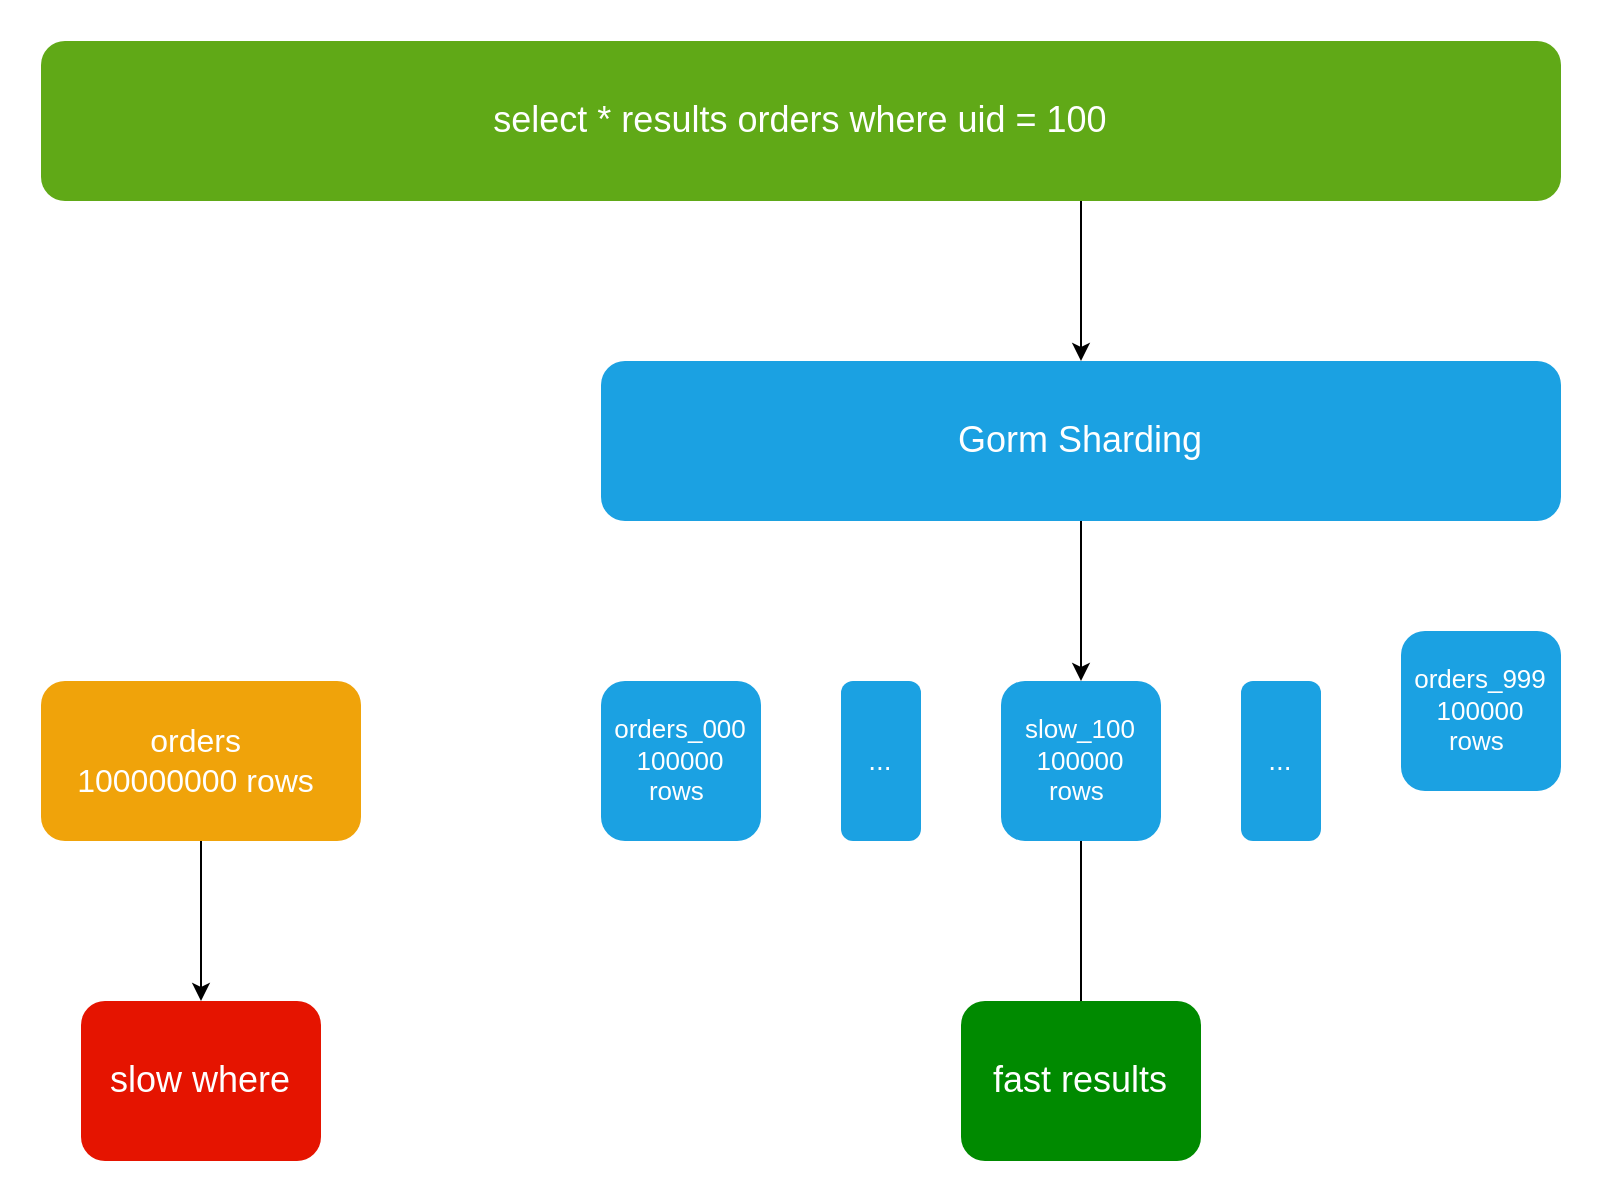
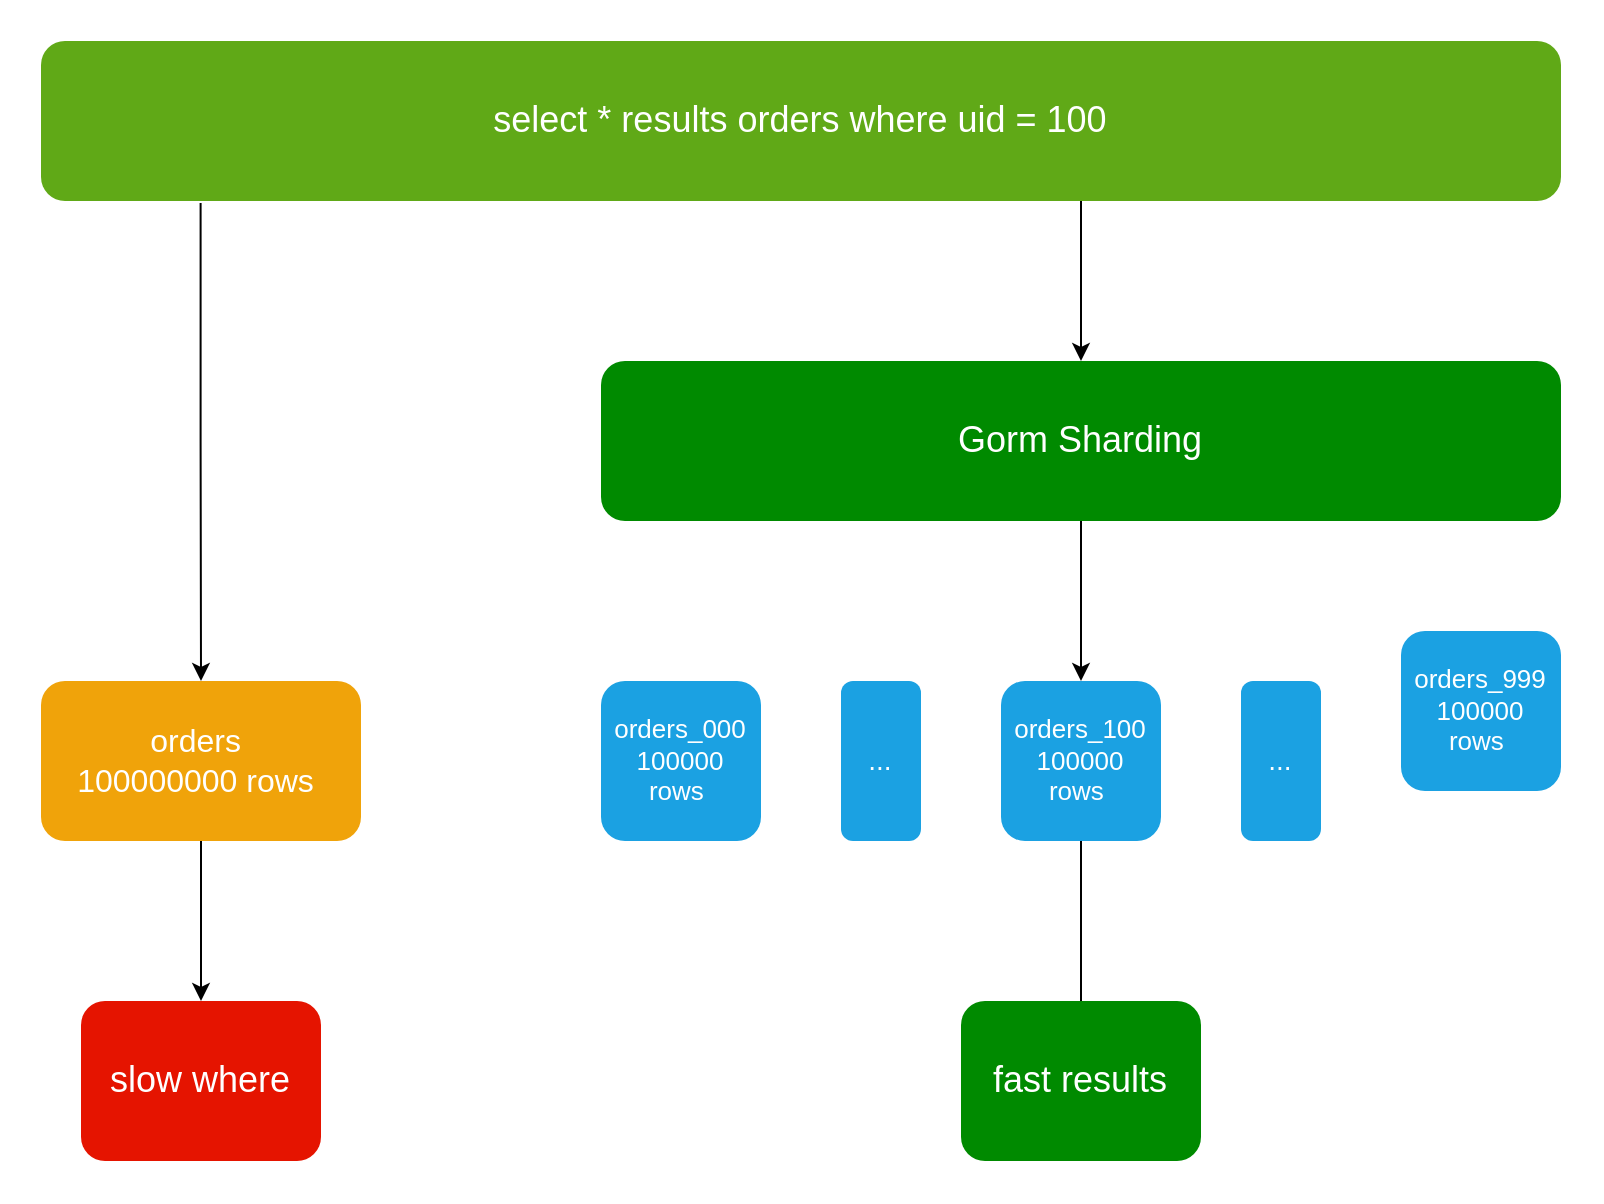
  <mxCell id="0" />
  <mxCell id="1" parent="0" />
  <mxCell id="2" value="" style="edgeStyle=orthogonalEdgeStyle;rounded=0;orthogonalLoop=1;jettySize=auto;html=1;fontSize=14;fontColor=#808080;" edge="1" parent="1" source="4" target="8"><mxGeometry relative="1" as="geometry"><Array as="points"><mxPoint x="540" y="120" /><mxPoint x="540" y="120" /></Array></mxGeometry></mxCell>
+ <mxCell id="3" style="edgeStyle=orthogonalEdgeStyle;orthogonalLoop=1;jettySize=auto;html=1;fontSize=14;fontColor=#808080;exitX=0.105;exitY=1.013;exitDx=0;exitDy=0;exitPerimeter=0;strokeColor=#000000;rounded=0;" edge="1" parent="1" source="4" target="6"><mxGeometry relative="1" as="geometry" /></mxCell>
  <mxCell id="4" value="&lt;font style=&quot;font-size: 18px&quot; color=&quot;#ffffff&quot;&gt;select * results orders where uid = 100&lt;/font&gt;" style="rounded=1;whiteSpace=wrap;html=1;fillColor=#60a917;strokeColor=none;fontColor=#ffffff;" vertex="1" parent="1"><mxGeometry x="20" y="20" width="760" height="80" as="geometry" /></mxCell>
  <mxCell id="5" value="" style="edgeStyle=orthogonalEdgeStyle;rounded=0;orthogonalLoop=1;jettySize=auto;html=1;fontSize=14;fontColor=#808080;" edge="1" parent="1" source="6" target="9"><mxGeometry relative="1" as="geometry" /></mxCell>
  <mxCell id="6" value="&lt;font style=&quot;font-size: 16px&quot;&gt;&lt;font color=&quot;#ffffff&quot;&gt;orders&amp;nbsp; &lt;br&gt;100000000 rows&amp;nbsp;&lt;/font&gt;&lt;/font&gt;" style="rounded=1;whiteSpace=wrap;html=1;fillColor=#f0a30a;strokeColor=none;fontColor=#000000;" vertex="1" parent="1"><mxGeometry x="20" y="340" width="160" height="80" as="geometry" /></mxCell>
  <mxCell id="7" value="" style="edgeStyle=orthogonalEdgeStyle;rounded=0;orthogonalLoop=1;jettySize=auto;html=1;fontSize=14;fontColor=#808080;" edge="1" parent="1" source="8" target="12"><mxGeometry relative="1" as="geometry" /></mxCell>
- <mxCell id="8" value="&lt;font style=&quot;font-size: 18px&quot; color=&quot;#ffffff&quot;&gt;Gorm Sharding&lt;/font&gt;" style="rounded=1;whiteSpace=wrap;html=1;fillColor=#1ba1e2;strokeColor=none;fontColor=#ffffff;" vertex="1" parent="1"><mxGeometry x="300" y="180" width="480" height="80" as="geometry" /></mxCell>
+ <mxCell id="8" value="&lt;font style=&quot;font-size: 18px&quot; color=&quot;#ffffff&quot;&gt;Gorm Sharding&lt;/font&gt;" style="rounded=1;whiteSpace=wrap;html=1;fillColor=#008a00;strokeColor=none;fontColor=#ffffff;" vertex="1" parent="1"><mxGeometry x="300" y="180" width="480" height="80" as="geometry" /></mxCell>
  <mxCell id="9" value="&lt;font style=&quot;font-size: 18px&quot;&gt;slow where&lt;/font&gt;" style="rounded=1;whiteSpace=wrap;html=1;fillColor=#e51400;strokeColor=none;fontColor=#ffffff;" vertex="1" parent="1"><mxGeometry x="40" y="500" width="120" height="80" as="geometry" /></mxCell>
  <mxCell id="10" value="&lt;font style=&quot;font-size: 13px&quot;&gt;orders_000 &lt;font style=&quot;font-size: 13px&quot;&gt;100000 rows&lt;/font&gt;&amp;nbsp;&lt;/font&gt;" style="rounded=1;whiteSpace=wrap;html=1;fillColor=#1ba1e2;strokeColor=none;fontColor=#ffffff;" vertex="1" parent="1"><mxGeometry x="300" y="340" width="80" height="80" as="geometry" /></mxCell>
  <mxCell id="11" value="" style="edgeStyle=orthogonalEdgeStyle;rounded=0;orthogonalLoop=1;jettySize=auto;html=1;fontSize=14;fontColor=#808080;endArrow=none;" edge="1" parent="1" source="12" target="14"><mxGeometry relative="1" as="geometry" /></mxCell>
- <mxCell id="12" value="&lt;font style=&quot;font-size: 13px&quot;&gt;slow_100 &lt;br&gt;&lt;font style=&quot;font-size: 13px&quot;&gt;100000 rows&amp;nbsp;&lt;/font&gt;&lt;/font&gt;" style="rounded=1;whiteSpace=wrap;html=1;fillColor=#1ba1e2;strokeColor=none;fontColor=#ffffff;" vertex="1" parent="1"><mxGeometry x="500" y="340" width="80" height="80" as="geometry" /></mxCell>
+ <mxCell id="12" value="&lt;font style=&quot;font-size: 13px&quot;&gt;orders_100 &lt;br&gt;&lt;font style=&quot;font-size: 13px&quot;&gt;100000 rows&amp;nbsp;&lt;/font&gt;&lt;/font&gt;" style="rounded=1;whiteSpace=wrap;html=1;fillColor=#1ba1e2;strokeColor=none;fontColor=#ffffff;" vertex="1" parent="1"><mxGeometry x="500" y="340" width="80" height="80" as="geometry" /></mxCell>
  <mxCell id="13" value="&lt;font style=&quot;font-size: 13px&quot;&gt;orders_999 &lt;font style=&quot;font-size: 13px&quot;&gt;100000 rows&amp;nbsp;&lt;/font&gt;&lt;/font&gt;" style="rounded=1;whiteSpace=wrap;html=1;fillColor=#1ba1e2;strokeColor=none;fontColor=#ffffff;" vertex="1" parent="1"><mxGeometry x="700" y="315" width="80" height="80" as="geometry" /></mxCell>
  <mxCell id="14" value="&lt;font style=&quot;font-size: 18px&quot;&gt;fast results&lt;/font&gt;" style="rounded=1;whiteSpace=wrap;html=1;fillColor=#008a00;strokeColor=none;fontColor=#ffffff;" vertex="1" parent="1"><mxGeometry x="480" y="500" width="120" height="80" as="geometry" /></mxCell>
  <mxCell id="15" value="&lt;span style=&quot;font-size: 14px&quot;&gt;...&lt;/span&gt;" style="rounded=1;whiteSpace=wrap;html=1;fillColor=#1ba1e2;strokeColor=none;fontColor=#ffffff;" vertex="1" parent="1"><mxGeometry x="420" y="340" width="40" height="80" as="geometry" /></mxCell>
  <mxCell id="16" value="&lt;span style=&quot;font-size: 14px&quot;&gt;...&lt;/span&gt;" style="rounded=1;whiteSpace=wrap;html=1;fillColor=#1ba1e2;strokeColor=none;fontColor=#ffffff;" vertex="1" parent="1"><mxGeometry x="620" y="340" width="40" height="80" as="geometry" /></mxCell>
  <mxCell id="17" style="edgeStyle=orthogonalEdgeStyle;rounded=0;orthogonalLoop=1;jettySize=auto;html=1;exitX=0.5;exitY=1;exitDx=0;exitDy=0;fontSize=14;fontColor=#808080;" edge="1" parent="1" source="4" target="4"><mxGeometry relative="1" as="geometry" /></mxCell>
